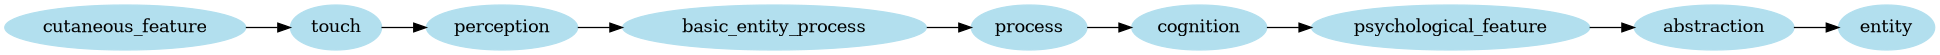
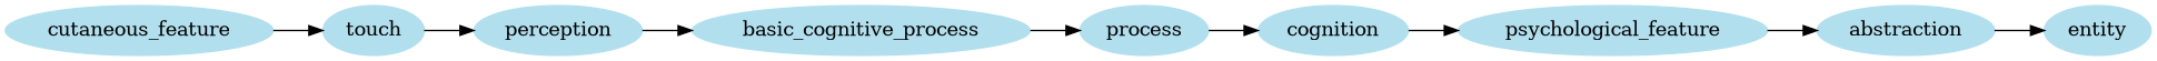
  digraph {
    rankdir=LR
    node [color=lightblue2 style=filled]
    n1 [label=cutaneous_feature]
    touch
    perception
-   basic_cognitive_process [label=basic_entity_process]
+   basic_cognitive_process
    process
    cognition
    psychological_feature
    abstraction
    entity
    n1 -> touch
    touch -> perception
    perception -> basic_cognitive_process
    basic_cognitive_process -> process
    process -> cognition
    cognition -> psychological_feature
    psychological_feature -> abstraction
    abstraction -> entity
  }
